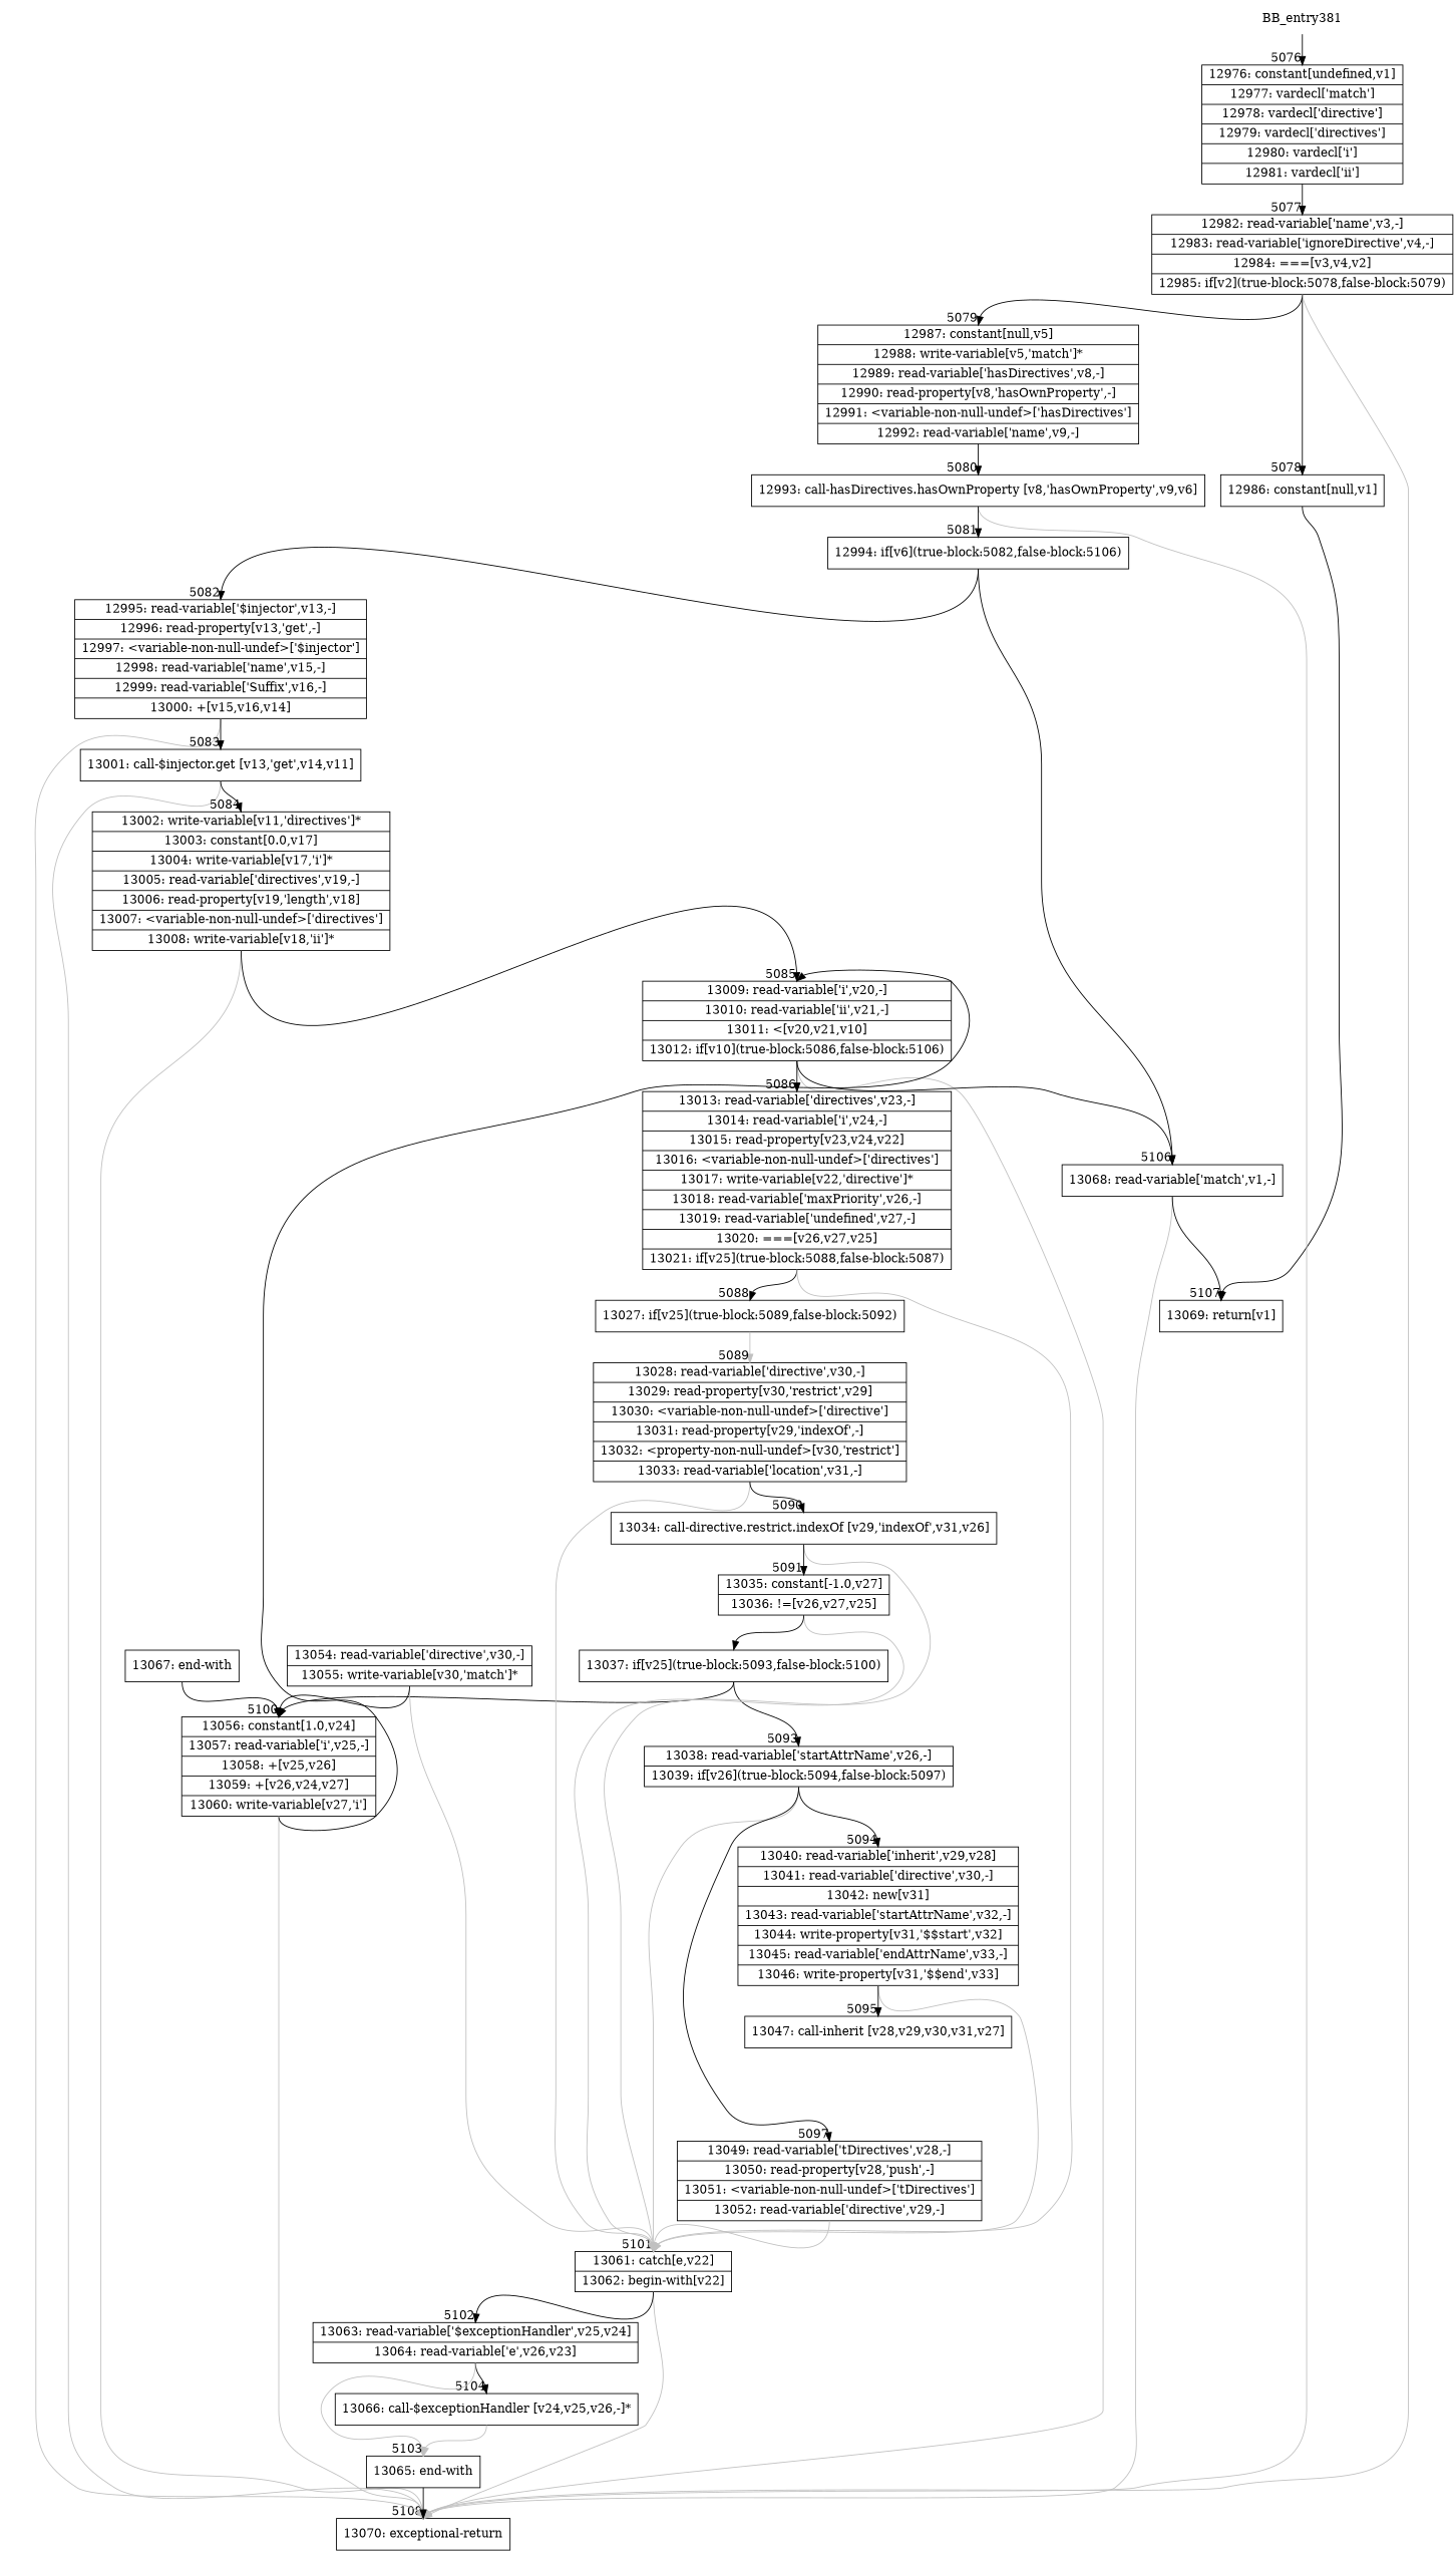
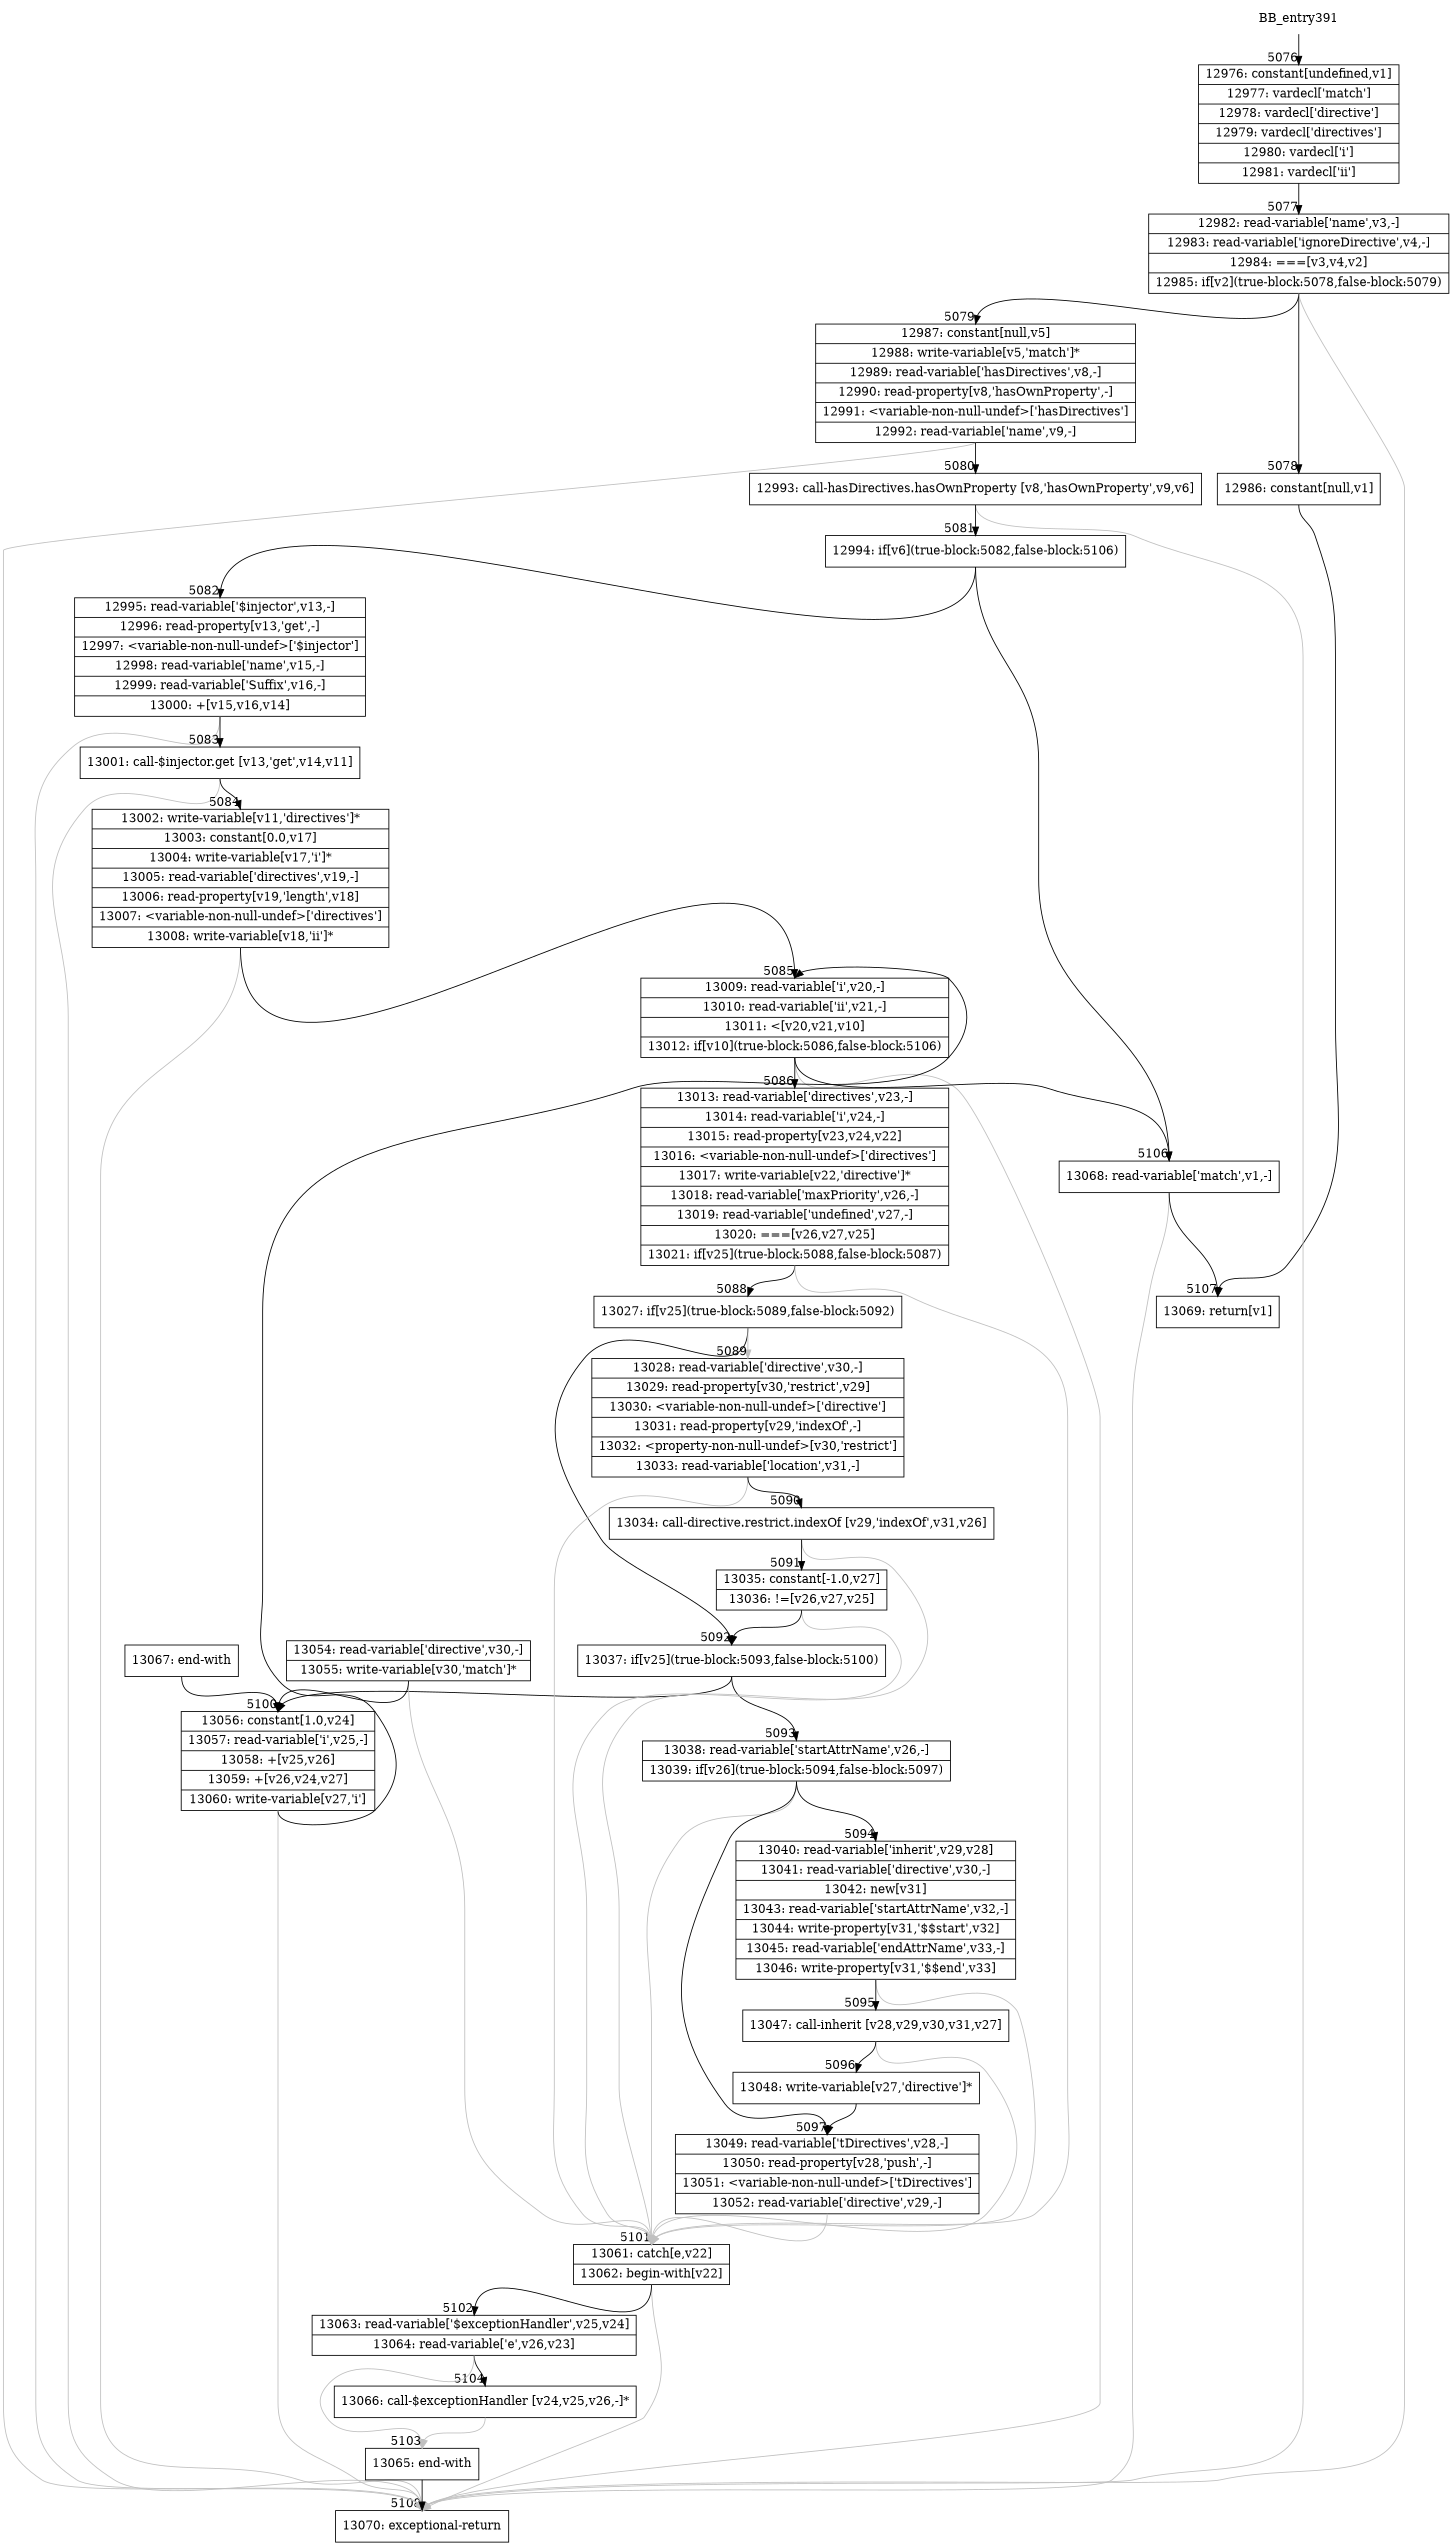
  digraph {
    rankdir=TD
    node [shape=record]
    edge [headport=n tailport=s]
-   BB_entry381 [shape=none]
+   BB_entry381 [shape=none label=BB_entry391]
    n2 [label="{12976: constant[undefined,v1]|12977: vardecl['match']|12978: vardecl['directive']|12979: vardecl['directives']|12980: vardecl['i']|12981: vardecl['ii']}"]
    n3 [label="{12982: read-variable['name',v3,-]|12983: read-variable['ignoreDirective',v4,-]|12984: ===[v3,v4,v2]|12985: if[v2](true-block:5078,false-block:5079)}"]
    n4 [label="{12986: constant[null,v1]}"]
    n5 [label="{12987: constant[null,v5]|12988: write-variable[v5,'match']*|12989: read-variable['hasDirectives',v8,-]|12990: read-property[v8,'hasOwnProperty',-]|12991: \<variable-non-null-undef\>['hasDirectives']|12992: read-variable['name',v9,-]}"]
    n6 [label="{13070: exceptional-return}"]
    n7 [label="{13069: return[v1]}"]
    n8 [label="{12993: call-hasDirectives.hasOwnProperty [v8,'hasOwnProperty',v9,v6]}"]
    n9 [label="{12994: if[v6](true-block:5082,false-block:5106)}"]
    n10 [label="{12995: read-variable['$injector',v13,-]|12996: read-property[v13,'get',-]|12997: \<variable-non-null-undef\>['$injector']|12998: read-variable['name',v15,-]|12999: read-variable['Suffix',v16,-]|13000: +[v15,v16,v14]}"]
    n11 [label="{13068: read-variable['match',v1,-]}"]
    n12 [label="{13001: call-$injector.get [v13,'get',v14,v11]}"]
    n13 [label="{13002: write-variable[v11,'directives']*|13003: constant[0.0,v17]|13004: write-variable[v17,'i']*|13005: read-variable['directives',v19,-]|13006: read-property[v19,'length',v18]|13007: \<variable-non-null-undef\>['directives']|13008: write-variable[v18,'ii']*}"]
    n14 [label="{13009: read-variable['i',v20,-]|13010: read-variable['ii',v21,-]|13011: \<[v20,v21,v10]|13012: if[v10](true-block:5086,false-block:5106)}"]
    n15 [label="{13013: read-variable['directives',v23,-]|13014: read-variable['i',v24,-]|13015: read-property[v23,v24,v22]|13016: \<variable-non-null-undef\>['directives']|13017: write-variable[v22,'directive']*|13018: read-variable['maxPriority',v26,-]|13019: read-variable['undefined',v27,-]|13020: ===[v26,v27,v25]|13021: if[v25](true-block:5088,false-block:5087)}"]
    n16 [label="{13027: if[v25](true-block:5089,false-block:5092)}"]
    n17 [label="{13061: catch[e,v22]|13062: begin-with[v22]}"]
    n18 [label="{13037: if[v25](true-block:5093,false-block:5100)}"]
    n19 [label="{13028: read-variable['directive',v30,-]|13029: read-property[v30,'restrict',v29]|13030: \<variable-non-null-undef\>['directive']|13031: read-property[v29,'indexOf',-]|13032: \<property-non-null-undef\>[v30,'restrict']|13033: read-variable['location',v31,-]}"]
    n20 [label="{13063: read-variable['$exceptionHandler',v25,v24]|13064: read-variable['e',v26,v23]}"]
    n21 [label="{13038: read-variable['startAttrName',v26,-]|13039: if[v26](true-block:5094,false-block:5097)}"]
    n22 [label="{13056: constant[1.0,v24]|13057: read-variable['i',v25,-]|13058: +[v25,v26]|13059: +[v26,v24,v27]|13060: write-variable[v27,'i']}"]
    n23 [label="{13034: call-directive.restrict.indexOf [v29,'indexOf',v31,v26]}"]
    n24 [label="{13066: call-$exceptionHandler [v24,v25,v26,-]*}"]
    n25 [label="{13065: end-with}"]
    n26 [label="{13040: read-variable['inherit',v29,v28]|13041: read-variable['directive',v30,-]|13042: new[v31]|13043: read-variable['startAttrName',v32,-]|13044: write-property[v31,'$$start',v32]|13045: read-variable['endAttrName',v33,-]|13046: write-property[v31,'$$end',v33]}"]
    n27 [label="{13049: read-variable['tDirectives',v28,-]|13050: read-property[v28,'push',-]|13051: \<variable-non-null-undef\>['tDirectives']|13052: read-variable['directive',v29,-]}"]
    n28 [label="{13035: constant[-1.0,v27]|13036: !=[v26,v27,v25]}"]
    n29 [label="{13047: call-inherit [v28,v29,v30,v31,v27]}"]
+   n30 [label="{13048: write-variable[v27,'directive']*}"]
    n31 [label="{13054: read-variable['directive',v30,-]|13055: write-variable[v30,'match']*}"]
    n32 [label="{13067: end-with}"]
    BB_entry381 -> n2 [headlabel="    5076"]
    n2 -> n3 [headlabel="      5077"]
    n3 -> n4 [headlabel="      5078"]
    n3 -> n5 [headlabel="      5079"]
    n3 -> n6 [color=gray headlabel="      5108"]
    n4 -> n7 [headlabel="      5107"]
+   n5 -> n6 [color=gray]
    n5 -> n8 [headlabel="      5080"]
    n8 -> n6 [color=gray]
    n8 -> n9 [headlabel="      5081"]
    n9 -> n10 [headlabel="      5082"]
    n9 -> n11 [headlabel="      5106"]
    n10 -> n6 [color=gray]
    n10 -> n12 [headlabel="      5083"]
    n11 -> n6 [color=gray]
    n11 -> n7
    n12 -> n6 [color=gray]
    n12 -> n13 [headlabel="      5084"]
    n13 -> n6 [color=gray]
    n13 -> n14 [headlabel="      5085"]
    n14 -> n6 [color=gray]
    n14 -> n11
    n14 -> n15 [headlabel="      5086"]
    n15 -> n16 [headlabel="      5088"]
    n15 -> n17 [color=gray headlabel="      5101"]
+   n16 -> n18 [headlabel="      5092"]
    n16 -> n19 [color=gray headlabel="      5089"]
    n17 -> n6 [color=gray]
    n17 -> n20 [headlabel="      5102"]
    n18 -> n21 [headlabel="      5093"]
    n18 -> n22 [headlabel="      5100"]
    n19 -> n17 [color=gray]
    n19 -> n23 [headlabel="      5090"]
    n20 -> n24 [headlabel="      5104"]
    n20 -> n25 [color=gray headlabel="      5103"]
    n21 -> n17 [color=gray]
    n21 -> n26 [headlabel="      5094"]
    n21 -> n27 [headlabel="      5097"]
    n22 -> n6 [color=gray]
    n22 -> n14
    n23 -> n17 [color=gray]
    n23 -> n28 [headlabel="      5091"]
    n24 -> n25 [color=gray]
    n25 -> n6
    n26 -> n17 [color=gray]
    n26 -> n29 [headlabel="      5095"]
    n27 -> n17 [color=gray]
    n28 -> n17 [color=gray]
    n28 -> n18
+   n29 -> n17 [color=gray]
+   n29 -> n30 [headlabel="      5096"]
+   n30 -> n27
    n31 -> n17 [color=gray]
    n31 -> n22
    n32 -> n22
  }
